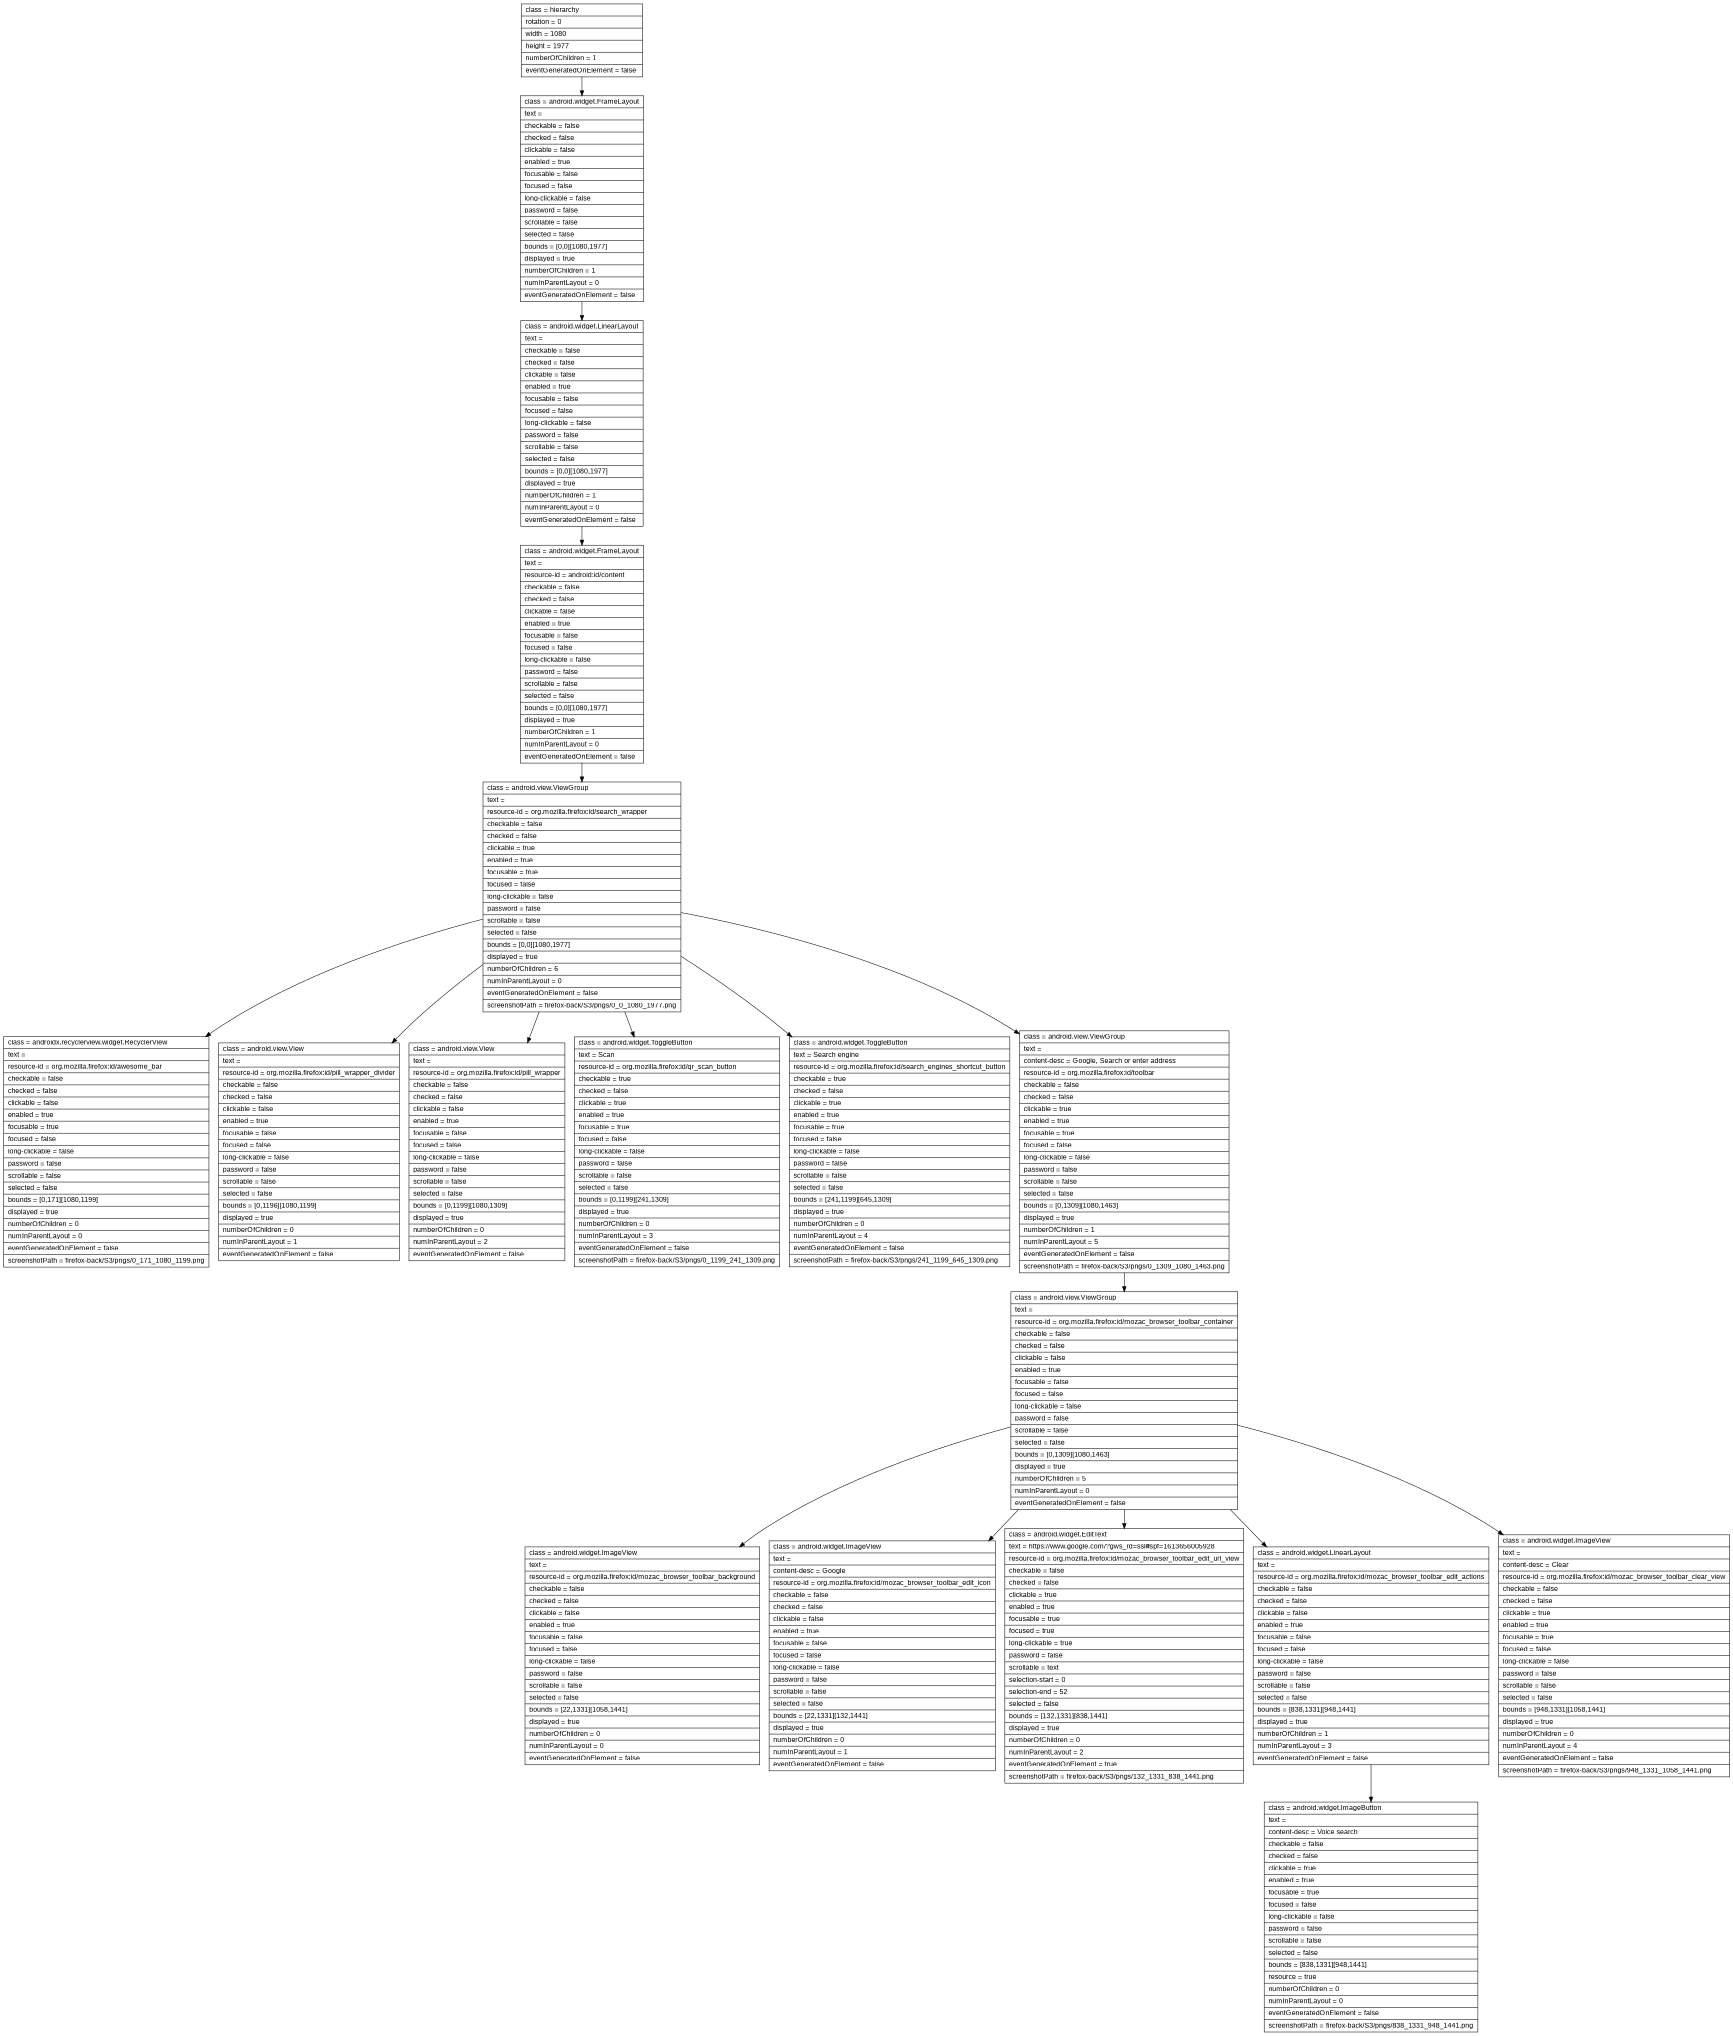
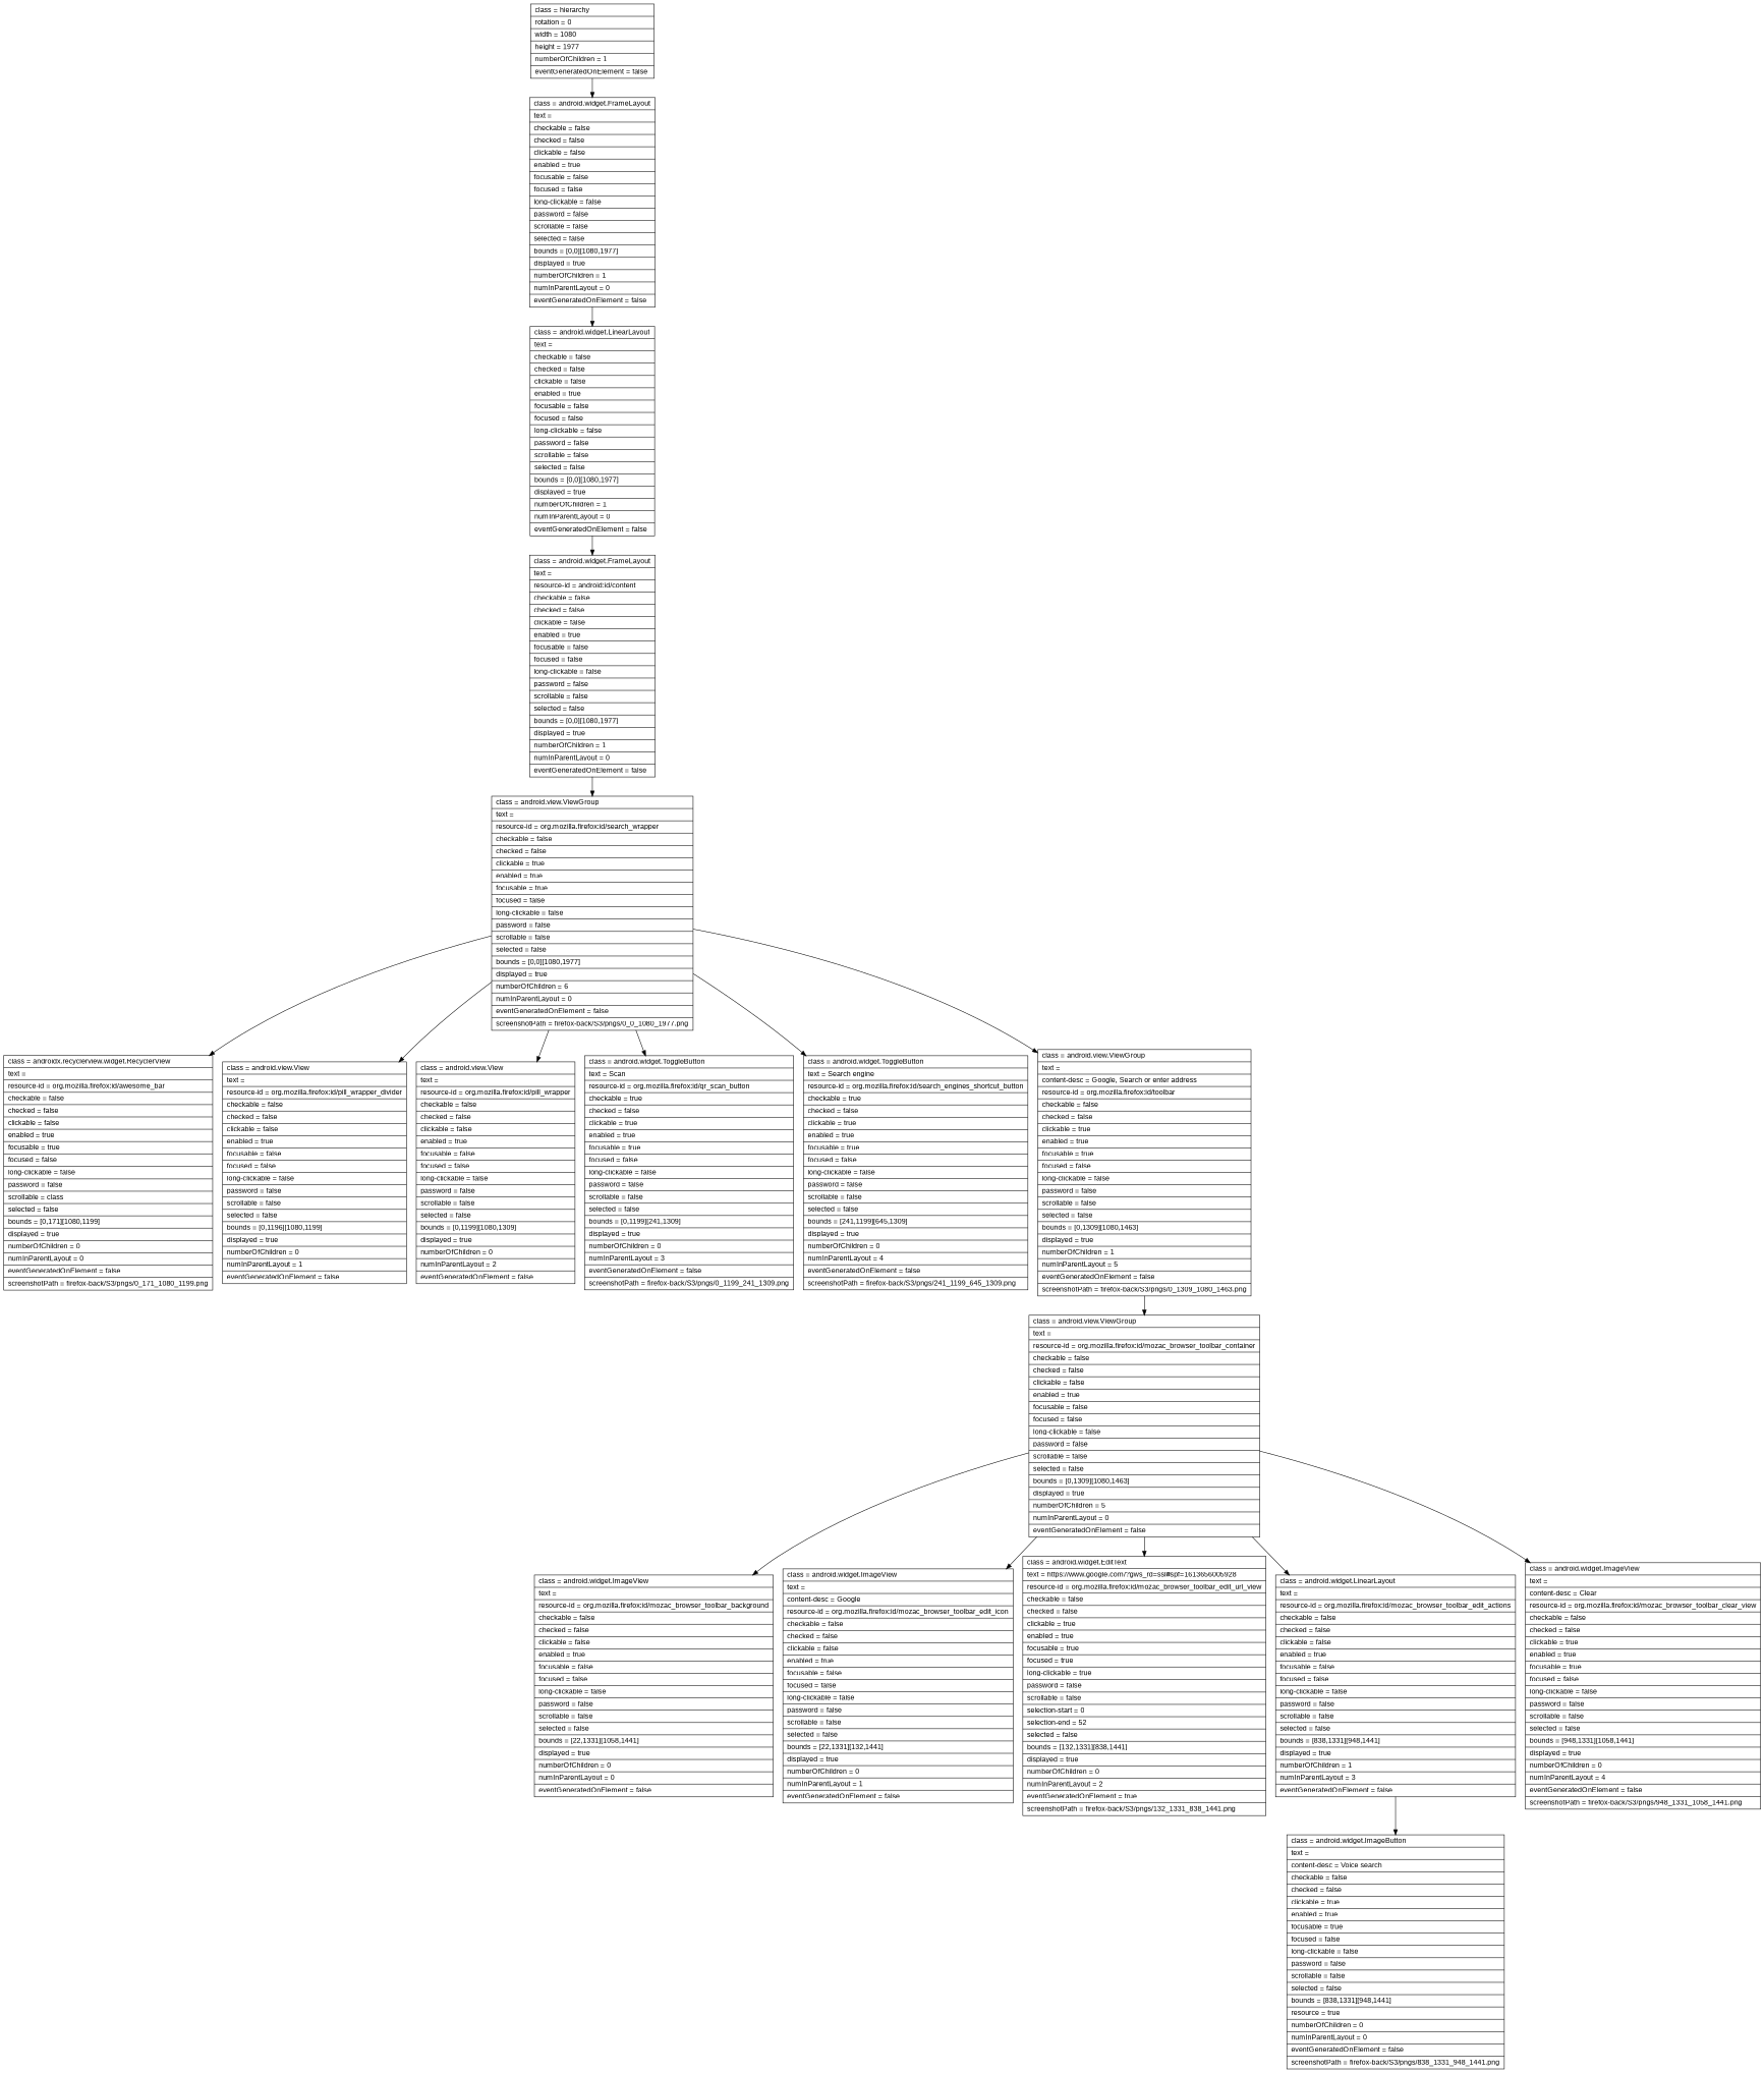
  digraph {
    node [fontname=Arial shape=record]
    n1 [label="{class = hierarchy\l|rotation = 0\l|width = 1080\l|height = 1977\l|numberOfChildren = 1\l|eventGeneratedOnElement = false \l}"]
    n2 [label="{class = android.widget.FrameLayout\l|text = \l|checkable = false\l|checked = false\l|clickable = false\l|enabled = true\l|focusable = false\l|focused = false\l|long-clickable = false\l|password = false\l|scrollable = false\l|selected = false\l|bounds = [0,0][1080,1977]\l|displayed = true\l|numberOfChildren = 1\l|numInParentLayout = 0\l|eventGeneratedOnElement = false \l}"]
    n3 [label="{class = android.widget.LinearLayout\l|text = \l|checkable = false\l|checked = false\l|clickable = false\l|enabled = true\l|focusable = false\l|focused = false\l|long-clickable = false\l|password = false\l|scrollable = false\l|selected = false\l|bounds = [0,0][1080,1977]\l|displayed = true\l|numberOfChildren = 1\l|numInParentLayout = 0\l|eventGeneratedOnElement = false \l}"]
    n4 [label="{class = android.widget.FrameLayout\l|text = \l|resource-id = android:id/content\l|checkable = false\l|checked = false\l|clickable = false\l|enabled = true\l|focusable = false\l|focused = false\l|long-clickable = false\l|password = false\l|scrollable = false\l|selected = false\l|bounds = [0,0][1080,1977]\l|displayed = true\l|numberOfChildren = 1\l|numInParentLayout = 0\l|eventGeneratedOnElement = false \l}"]
    n5 [label="{class = android.view.ViewGroup\l|text = \l|resource-id = org.mozilla.firefox:id/search_wrapper\l|checkable = false\l|checked = false\l|clickable = true\l|enabled = true\l|focusable = true\l|focused = false\l|long-clickable = false\l|password = false\l|scrollable = false\l|selected = false\l|bounds = [0,0][1080,1977]\l|displayed = true\l|numberOfChildren = 6\l|numInParentLayout = 0\l|eventGeneratedOnElement = false \l|screenshotPath = firefox-back/S3/pngs/0_0_1080_1977.png\l}"]
-   n6 [label="{class = androidx.recyclerview.widget.RecyclerView\l|text = \l|resource-id = org.mozilla.firefox:id/awesome_bar\l|checkable = false\l|checked = false\l|clickable = false\l|enabled = true\l|focusable = true\l|focused = false\l|long-clickable = false\l|password = false\l|scrollable = false\l|selected = false\l|bounds = [0,171][1080,1199]\l|displayed = true\l|numberOfChildren = 0\l|numInParentLayout = 0\l|eventGeneratedOnElement = false \l|screenshotPath = firefox-back/S3/pngs/0_171_1080_1199.png\l}"]
+   n6 [label="{class = androidx.recyclerview.widget.RecyclerView\l|text = \l|resource-id = org.mozilla.firefox:id/awesome_bar\l|checkable = false\l|checked = false\l|clickable = false\l|enabled = true\l|focusable = true\l|focused = false\l|long-clickable = false\l|password = false\l|scrollable = class\l|selected = false\l|bounds = [0,171][1080,1199]\l|displayed = true\l|numberOfChildren = 0\l|numInParentLayout = 0\l|eventGeneratedOnElement = false \l|screenshotPath = firefox-back/S3/pngs/0_171_1080_1199.png\l}"]
    n7 [label="{class = android.view.View\l|text = \l|resource-id = org.mozilla.firefox:id/pill_wrapper_divider\l|checkable = false\l|checked = false\l|clickable = false\l|enabled = true\l|focusable = false\l|focused = false\l|long-clickable = false\l|password = false\l|scrollable = false\l|selected = false\l|bounds = [0,1196][1080,1199]\l|displayed = true\l|numberOfChildren = 0\l|numInParentLayout = 1\l|eventGeneratedOnElement = false \l}"]
    n8 [label="{class = android.view.View\l|text = \l|resource-id = org.mozilla.firefox:id/pill_wrapper\l|checkable = false\l|checked = false\l|clickable = false\l|enabled = true\l|focusable = false\l|focused = false\l|long-clickable = false\l|password = false\l|scrollable = false\l|selected = false\l|bounds = [0,1199][1080,1309]\l|displayed = true\l|numberOfChildren = 0\l|numInParentLayout = 2\l|eventGeneratedOnElement = false \l}"]
    n9 [label="{class = android.widget.ToggleButton\l|text = Scan\l|resource-id = org.mozilla.firefox:id/qr_scan_button\l|checkable = true\l|checked = false\l|clickable = true\l|enabled = true\l|focusable = true\l|focused = false\l|long-clickable = false\l|password = false\l|scrollable = false\l|selected = false\l|bounds = [0,1199][241,1309]\l|displayed = true\l|numberOfChildren = 0\l|numInParentLayout = 3\l|eventGeneratedOnElement = false \l|screenshotPath = firefox-back/S3/pngs/0_1199_241_1309.png\l}"]
    n10 [label="{class = android.widget.ToggleButton\l|text = Search engine\l|resource-id = org.mozilla.firefox:id/search_engines_shortcut_button\l|checkable = true\l|checked = false\l|clickable = true\l|enabled = true\l|focusable = true\l|focused = false\l|long-clickable = false\l|password = false\l|scrollable = false\l|selected = false\l|bounds = [241,1199][645,1309]\l|displayed = true\l|numberOfChildren = 0\l|numInParentLayout = 4\l|eventGeneratedOnElement = false \l|screenshotPath = firefox-back/S3/pngs/241_1199_645_1309.png\l}"]
    n11 [label="{class = android.view.ViewGroup\l|text = \l|content-desc = Google, Search or enter address\l|resource-id = org.mozilla.firefox:id/toolbar\l|checkable = false\l|checked = false\l|clickable = true\l|enabled = true\l|focusable = true\l|focused = false\l|long-clickable = false\l|password = false\l|scrollable = false\l|selected = false\l|bounds = [0,1309][1080,1463]\l|displayed = true\l|numberOfChildren = 1\l|numInParentLayout = 5\l|eventGeneratedOnElement = false \l|screenshotPath = firefox-back/S3/pngs/0_1309_1080_1463.png\l}"]
    n12 [label="{class = android.view.ViewGroup\l|text = \l|resource-id = org.mozilla.firefox:id/mozac_browser_toolbar_container\l|checkable = false\l|checked = false\l|clickable = false\l|enabled = true\l|focusable = false\l|focused = false\l|long-clickable = false\l|password = false\l|scrollable = false\l|selected = false\l|bounds = [0,1309][1080,1463]\l|displayed = true\l|numberOfChildren = 5\l|numInParentLayout = 0\l|eventGeneratedOnElement = false \l}"]
    n13 [label="{class = android.widget.ImageView\l|text = \l|resource-id = org.mozilla.firefox:id/mozac_browser_toolbar_background\l|checkable = false\l|checked = false\l|clickable = false\l|enabled = true\l|focusable = false\l|focused = false\l|long-clickable = false\l|password = false\l|scrollable = false\l|selected = false\l|bounds = [22,1331][1058,1441]\l|displayed = true\l|numberOfChildren = 0\l|numInParentLayout = 0\l|eventGeneratedOnElement = false \l}"]
    n14 [label="{class = android.widget.ImageView\l|text = \l|content-desc = Google\l|resource-id = org.mozilla.firefox:id/mozac_browser_toolbar_edit_icon\l|checkable = false\l|checked = false\l|clickable = false\l|enabled = true\l|focusable = false\l|focused = false\l|long-clickable = false\l|password = false\l|scrollable = false\l|selected = false\l|bounds = [22,1331][132,1441]\l|displayed = true\l|numberOfChildren = 0\l|numInParentLayout = 1\l|eventGeneratedOnElement = false \l}"]
-   n15 [label="{class = android.widget.EditText\l|text = https://www.google.com/?gws_rd=ssl#spf=1613656005928\l|resource-id = org.mozilla.firefox:id/mozac_browser_toolbar_edit_url_view\l|checkable = false\l|checked = false\l|clickable = true\l|enabled = true\l|focusable = true\l|focused = true\l|long-clickable = true\l|password = false\l|scrollable = text\l|selection-start = 0\l|selection-end = 52\l|selected = false\l|bounds = [132,1331][838,1441]\l|displayed = true\l|numberOfChildren = 0\l|numInParentLayout = 2\l|eventGeneratedOnElement = true \l|screenshotPath = firefox-back/S3/pngs/132_1331_838_1441.png\l}"]
+   n15 [label="{class = android.widget.EditText\l|text = https://www.google.com/?gws_rd=ssl#spf=1613656005928\l|resource-id = org.mozilla.firefox:id/mozac_browser_toolbar_edit_url_view\l|checkable = false\l|checked = false\l|clickable = true\l|enabled = true\l|focusable = true\l|focused = true\l|long-clickable = true\l|password = false\l|scrollable = false\l|selection-start = 0\l|selection-end = 52\l|selected = false\l|bounds = [132,1331][838,1441]\l|displayed = true\l|numberOfChildren = 0\l|numInParentLayout = 2\l|eventGeneratedOnElement = true \l|screenshotPath = firefox-back/S3/pngs/132_1331_838_1441.png\l}"]
    n16 [label="{class = android.widget.LinearLayout\l|text = \l|resource-id = org.mozilla.firefox:id/mozac_browser_toolbar_edit_actions\l|checkable = false\l|checked = false\l|clickable = false\l|enabled = true\l|focusable = false\l|focused = false\l|long-clickable = false\l|password = false\l|scrollable = false\l|selected = false\l|bounds = [838,1331][948,1441]\l|displayed = true\l|numberOfChildren = 1\l|numInParentLayout = 3\l|eventGeneratedOnElement = false \l}"]
    n17 [label="{class = android.widget.ImageView\l|text = \l|content-desc = Clear\l|resource-id = org.mozilla.firefox:id/mozac_browser_toolbar_clear_view\l|checkable = false\l|checked = false\l|clickable = true\l|enabled = true\l|focusable = true\l|focused = false\l|long-clickable = false\l|password = false\l|scrollable = false\l|selected = false\l|bounds = [948,1331][1058,1441]\l|displayed = true\l|numberOfChildren = 0\l|numInParentLayout = 4\l|eventGeneratedOnElement = false \l|screenshotPath = firefox-back/S3/pngs/948_1331_1058_1441.png\l}"]
    n18 [label="{class = android.widget.ImageButton\l|text = \l|content-desc = Voice search\l|checkable = false\l|checked = false\l|clickable = true\l|enabled = true\l|focusable = true\l|focused = false\l|long-clickable = false\l|password = false\l|scrollable = false\l|selected = false\l|bounds = [838,1331][948,1441]\l|resource = true\l|numberOfChildren = 0\l|numInParentLayout = 0\l|eventGeneratedOnElement = false \l|screenshotPath = firefox-back/S3/pngs/838_1331_948_1441.png\l}"]
    n1 -> n2
    n2 -> n3
    n3 -> n4
    n4 -> n5
    n5 -> n6
    n5 -> n7
    n5 -> n8
    n5 -> n9
    n5 -> n10
    n5 -> n11
    n11 -> n12
    n12 -> n13
    n12 -> n14
    n12 -> n15
    n12 -> n16
    n12 -> n17
    n16 -> n18
  }
